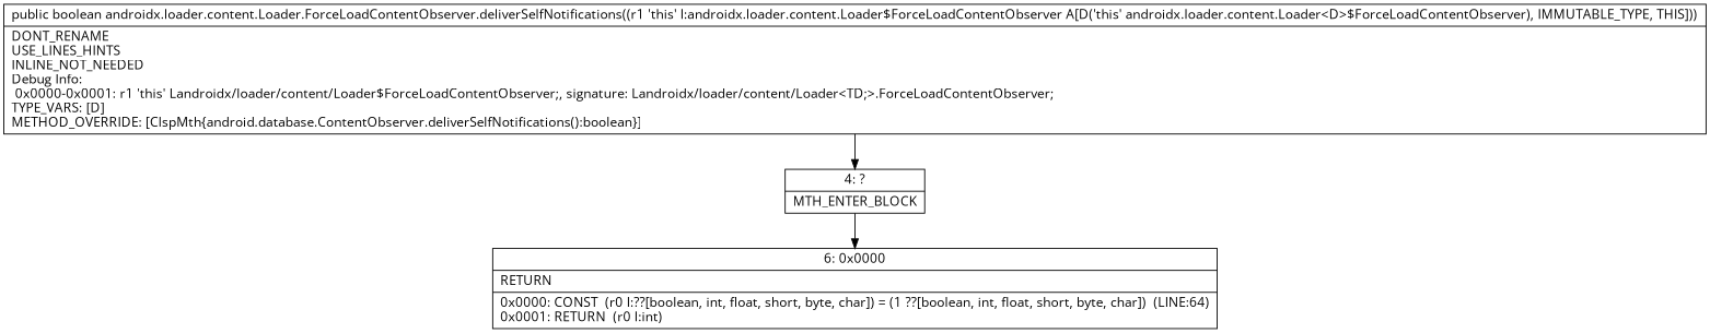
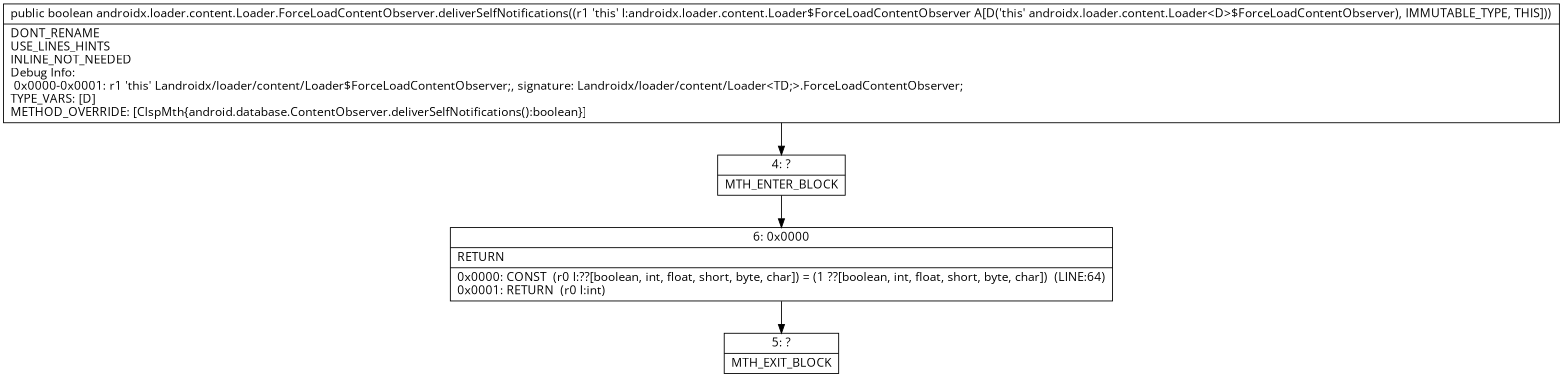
  digraph {
    fontname="Open Sans"
    node [fontname="Open Sans" shape=record]
    edge [fontname="Open Sans"]
    n1 [label="{4\:\ ?|MTH_ENTER_BLOCK\l}"]
    n2 [label="{6\:\ 0x0000|RETURN\l|0x0000: CONST  (r0 I:??[boolean, int, float, short, byte, char]) = (1 ??[boolean, int, float, short, byte, char])  (LINE:64)\l0x0001: RETURN  (r0 I:int) \l}"]
+   n3 [label="{5\:\ ?|MTH_EXIT_BLOCK\l}"]
    n4 [label="{public boolean androidx.loader.content.Loader.ForceLoadContentObserver.deliverSelfNotifications((r1 'this' I:androidx.loader.content.Loader$ForceLoadContentObserver A[D('this' androidx.loader.content.Loader\<D\>$ForceLoadContentObserver), IMMUTABLE_TYPE, THIS]))  | DONT_RENAME\lUSE_LINES_HINTS\lINLINE_NOT_NEEDED\lDebug Info:\l  0x0000\-0x0001: r1 'this' Landroidx\/loader\/content\/Loader$ForceLoadContentObserver;, signature: Landroidx\/loader\/content\/Loader\<TD;\>.ForceLoadContentObserver;\lTYPE_VARS: [D]\lMETHOD_OVERRIDE: [ClspMth\{android.database.ContentObserver.deliverSelfNotifications():boolean\}]\l}"]
    n1 -> n2
+   n2 -> n3
    n4 -> n1
  }
